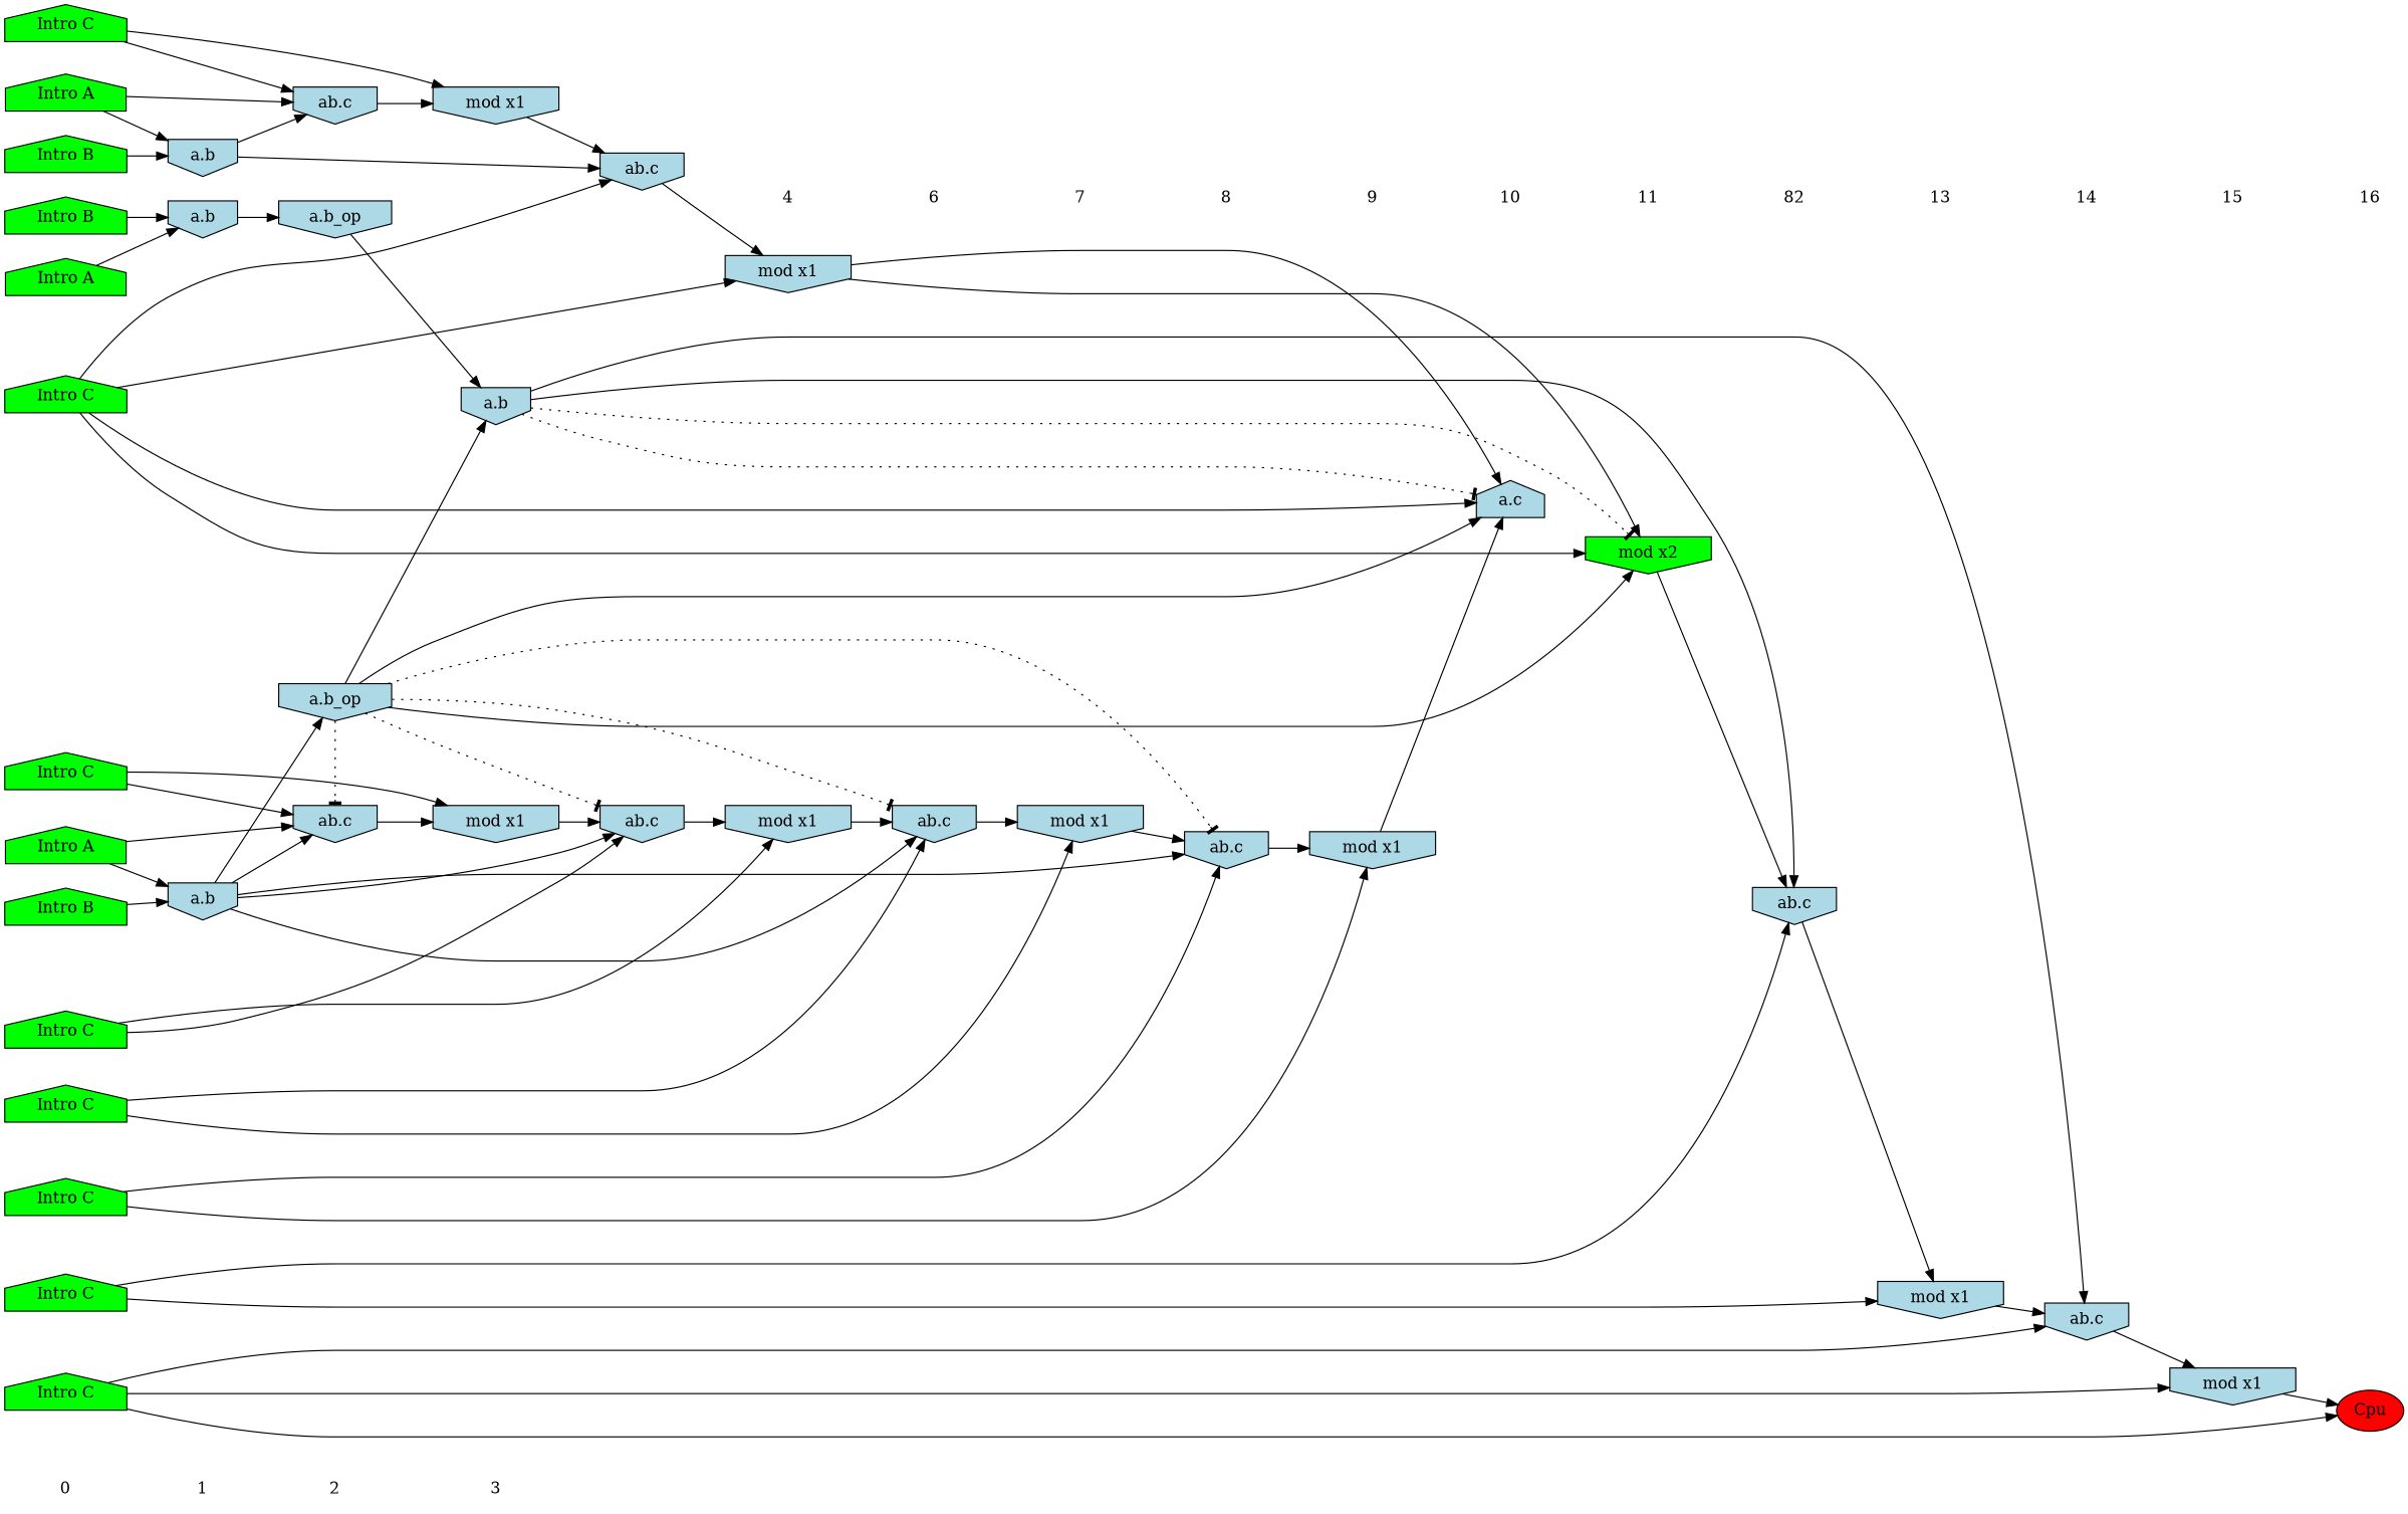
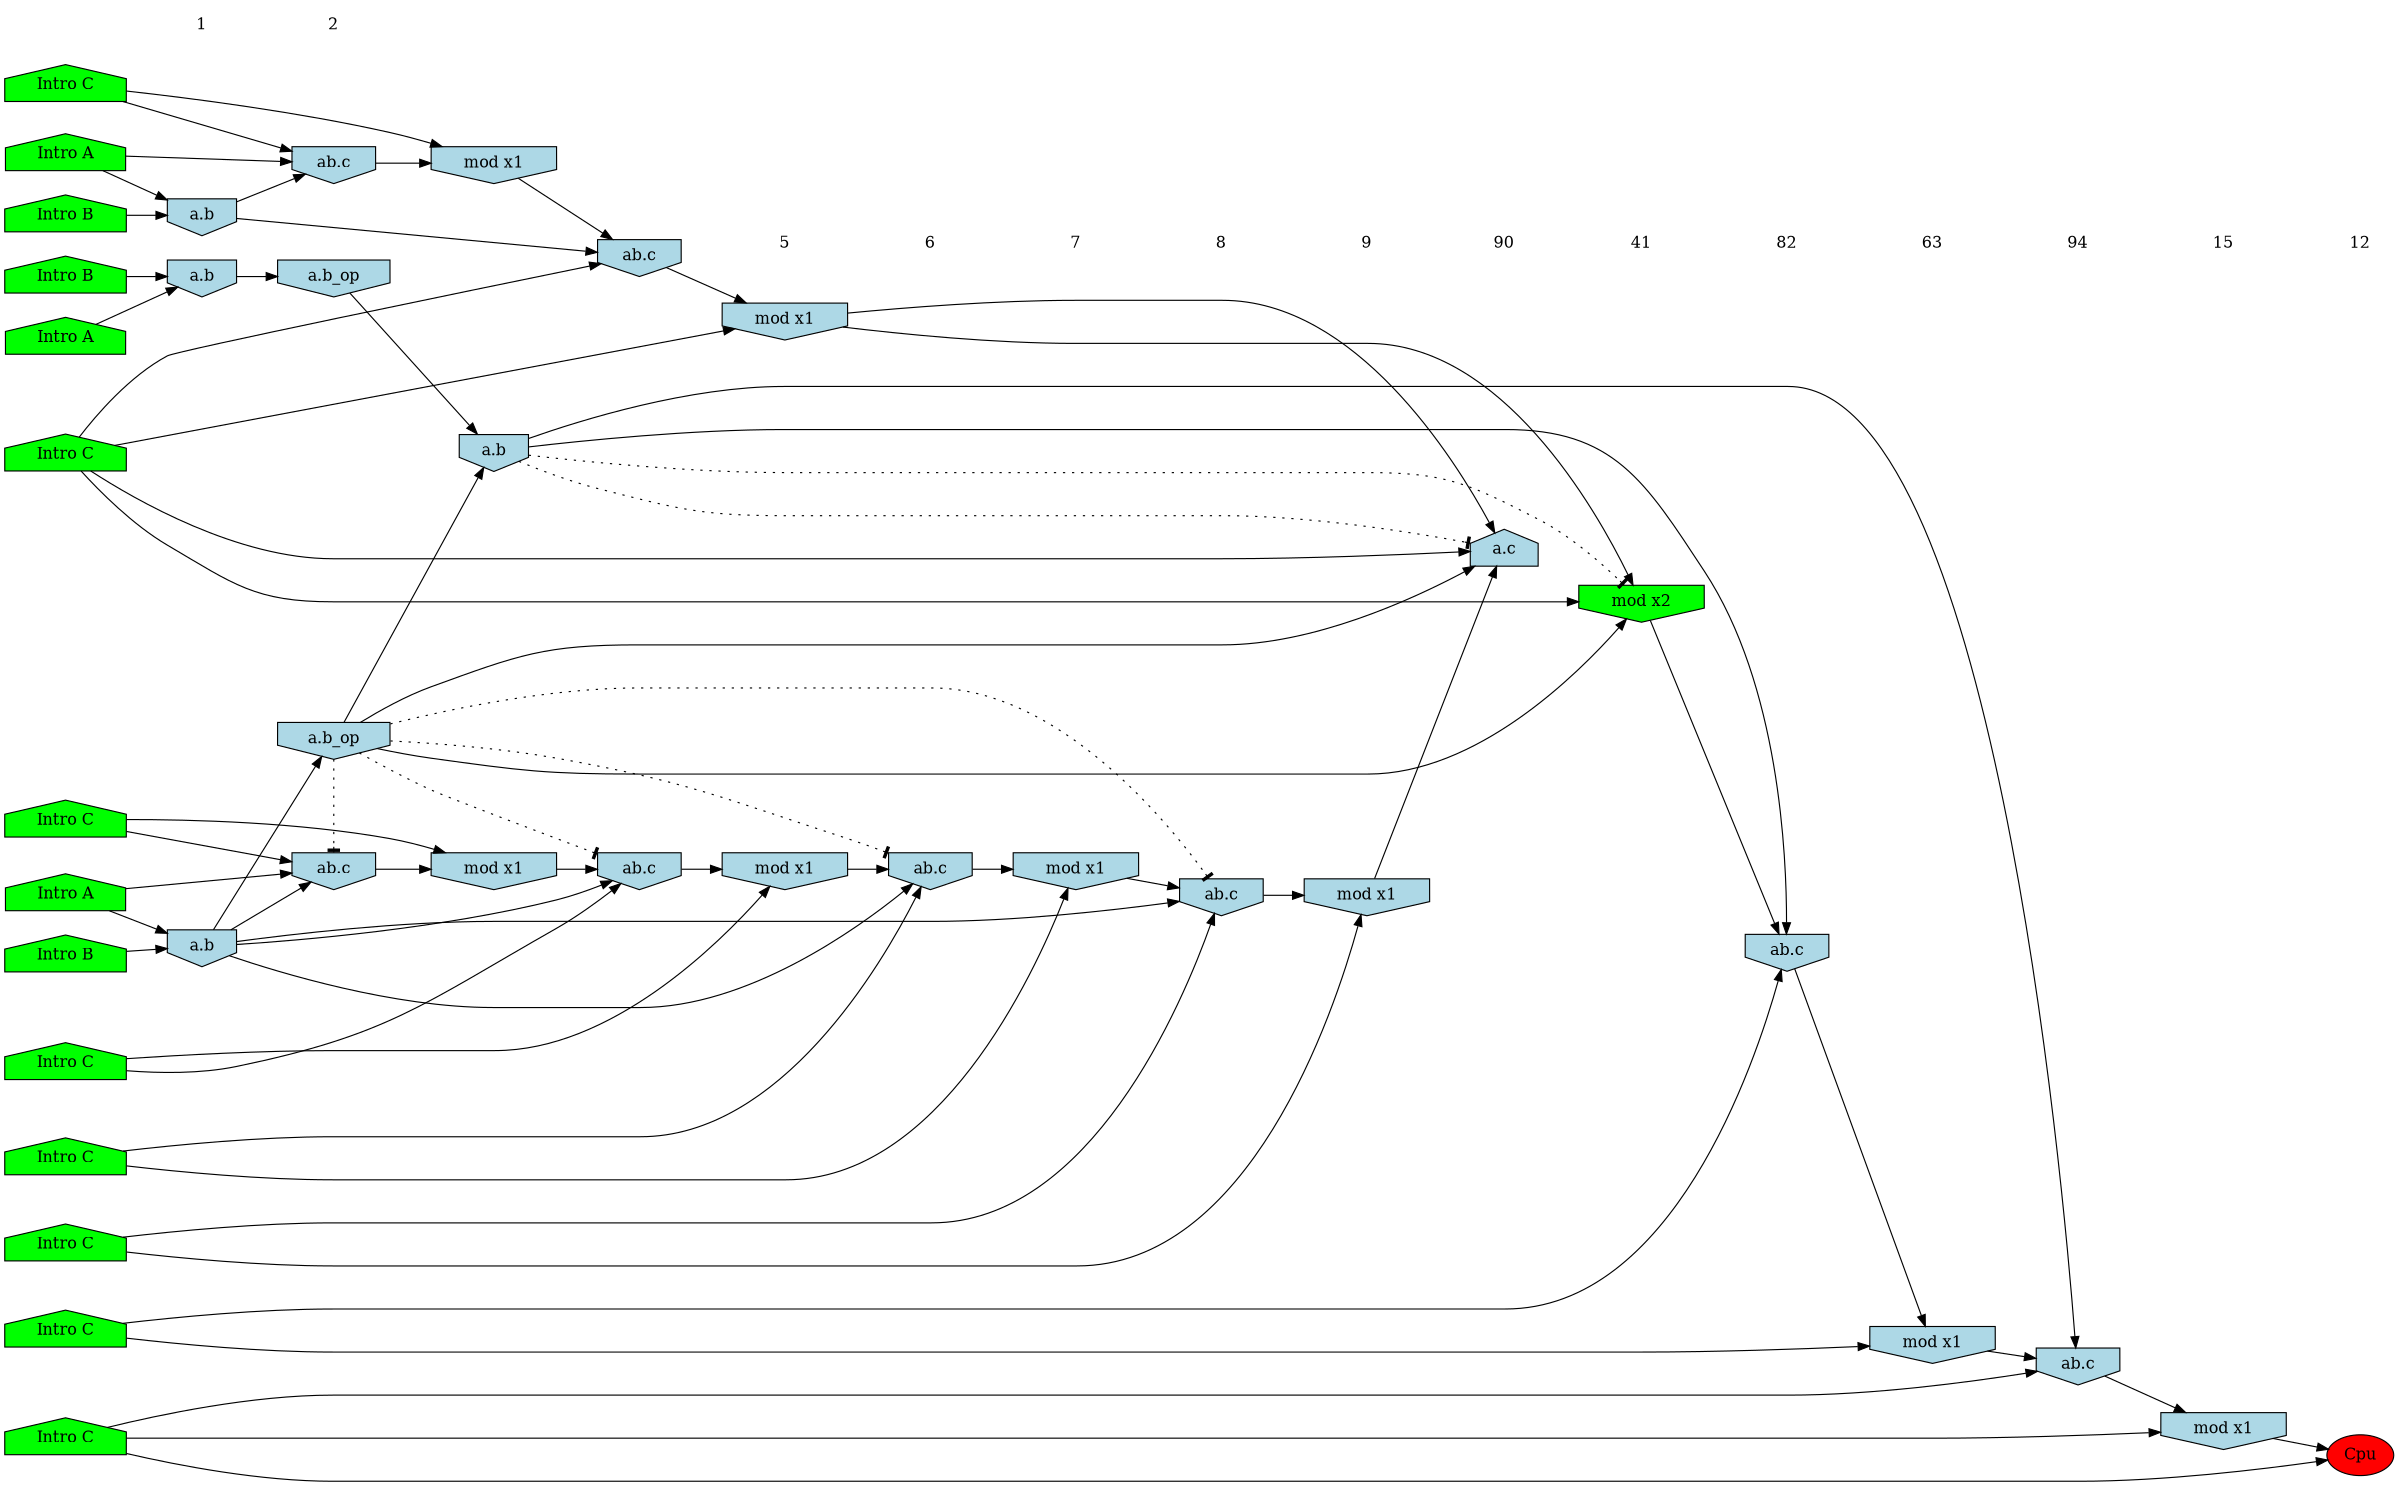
  digraph {
    rankdir=LR
    ranksep=.5
    node [shape=invhouse fillcolor=lightblue style=filled]
-   0 [shape=plaintext fillcolor="" style=""]
    n2 [fillcolor=green label="Intro A" shape=house]
    n3 [fillcolor=green label="Intro B" shape=house]
    n4 [fillcolor=green label="Intro B" shape=house]
    n5 [fillcolor=green label="Intro A" shape=house]
    n6 [fillcolor=green label="Intro B" shape=house]
    n7 [fillcolor=green label="Intro A" shape=house]
    n8 [fillcolor=green label="Intro C" shape=house]
    n9 [fillcolor=green label="Intro C" shape=house]
    n10 [fillcolor=green label="Intro C" shape=house]
    n11 [fillcolor=green label="Intro C" shape=house]
    n12 [fillcolor=green label="Intro C" shape=house]
    n13 [fillcolor=green label="Intro C" shape=house]
    n14 [fillcolor=green label="Intro C" shape=house]
    n15 [fillcolor=green label="Intro C" shape=house]
    1 [shape=plaintext fillcolor="" style=""]
    n17 [label="a.b"]
    n18 [label="a.b"]
    n19 [label="a.b"]
    2 [shape=plaintext fillcolor="" style=""]
    n21 [label="ab.c"]
    n22 [label="ab.c"]
    n23 [label="a.b_op"]
    n24 [label="a.b_op"]
-   3 [shape=plaintext fillcolor="" style=""]
    n26 [label="mod x1"]
    n27 [label="mod x1"]
    n28 [label="a.b"]
    n29 [label="ab.c"]
    n30 [label="ab.c"]
-   5 [shape=plaintext label=4 fillcolor="" style=""]
+   5 [shape=plaintext fillcolor="" style=""]
    n32 [label="mod x1"]
    n33 [label="mod x1"]
    6 [shape=plaintext fillcolor="" style=""]
    n35 [label="ab.c"]
    7 [shape=plaintext fillcolor="" style=""]
    n37 [label="mod x1"]
    8 [shape=plaintext fillcolor="" style=""]
    n39 [label="ab.c"]
    9 [shape=plaintext fillcolor="" style=""]
    n41 [label="mod x1"]
-   10 [shape=plaintext fillcolor="" style=""]
+   10 [shape=plaintext label=90 fillcolor="" style=""]
    n43 [label="a.c" shape=house]
-   11 [shape=plaintext fillcolor="" style=""]
+   11 [shape=plaintext label=41 fillcolor="" style=""]
    n45 [fillcolor=green label="mod x2"]
    n46 [label=82 shape=plaintext fillcolor="" style=""]
    n47 [label="ab.c"]
-   13 [shape=plaintext fillcolor="" style=""]
+   13 [shape=plaintext label=63 fillcolor="" style=""]
    n49 [label="mod x1"]
-   14 [shape=plaintext fillcolor="" style=""]
+   14 [shape=plaintext label=94 fillcolor="" style=""]
    n51 [label="ab.c"]
    15 [shape=plaintext fillcolor="" style=""]
    n53 [label="mod x1"]
-   16 [shape=plaintext fillcolor="" style=""]
+   16 [shape=plaintext label=12 fillcolor="" style=""]
    n55 [fillcolor=red label=Cpu shape=""]
    subgraph sub_1 {
      rank=same
-     0
      n2
      n3
      n4
      n5
      n6
      n7
      n8
      n9
      n10
      n11
      n12
      n13
      n14
      n15
    }
    subgraph sub_2 {
      rank=same
      1
      n17
      n18
      n19
    }
    subgraph sub_3 {
      rank=same
      2
      n21
      n22
      n23
      n24
    }
    subgraph sub_4 {
      rank=same
-     3
      n26
      n27
      n28
    }
    subgraph sub_5 {
      rank=same
      n29
      n30
    }
    subgraph sub_6 {
      rank=same
      5
      n32
      n33
    }
    subgraph sub_7 {
      rank=same
      6
      n35
    }
    subgraph sub_8 {
      rank=same
      7
      n37
    }
    subgraph sub_9 {
      rank=same
      8
      n39
    }
    subgraph sub_10 {
      rank=same
      9
      n41
    }
    subgraph sub_11 {
      rank=same
      10
      n43
    }
    subgraph sub_12 {
      rank=same
      11
      n45
    }
    subgraph sub_13 {
      rank=same
      n46
      n47
    }
    subgraph sub_14 {
      rank=same
      13
      n49
    }
    subgraph sub_15 {
      rank=same
      14
      n51
    }
    subgraph sub_16 {
      rank=same
      15
      n53
    }
    subgraph sub_17 {
      rank=same
      16
      n55
    }
-   0 -> 1 [style=invis]
    n2 -> n18
    n2 -> n22
    n3 -> n18
    n4 -> n19
    n5 -> n17
    n5 -> n21
    n6 -> n17
    n7 -> n19
    n8 -> n22
    n8 -> n27
    n9 -> n35
    n9 -> n37
    n10 -> n21
    n10 -> n26
    n11 -> n39
    n11 -> n41
    n12 -> n30
    n12 -> n33
    n12 -> n43
    n12 -> n45
    n13 -> n51
    n13 -> n53
    n13 -> n55
    n14 -> n47
    n14 -> n49
    n15 -> n29
    n15 -> n32
    1 -> 2 [style=invis]
    n17 -> n21
    n17 -> n23
    n17 -> n29
    n17 -> n35
    n17 -> n39
    n18 -> n22
    n18 -> n30
    n19 -> n24
-   2 -> 3 [style=invis]
    n21 -> n26
    n22 -> n27
    n23 -> n21 [arrowhead=tee style=dotted]
    n23 -> n28
    n23 -> n29 [arrowhead=tee style=dotted]
    n23 -> n35 [arrowhead=tee style=dotted]
    n23 -> n39 [arrowhead=tee style=dotted]
    n23 -> n43
    n23 -> n45
    n24 -> n28
    n26 -> n29
    n27 -> n30
    n28 -> n43 [arrowhead=tee style=dotted]
    n28 -> n45 [arrowhead=tee style=dotted]
    n28 -> n47
    n28 -> n51
    n29 -> n32
    n30 -> n33
    5 -> 6 [style=invis]
    n32 -> n35
    n33 -> n43
    n33 -> n45
    6 -> 7 [style=invis]
    n35 -> n37
    7 -> 8 [style=invis]
    n37 -> n39
    8 -> 9 [style=invis]
    n39 -> n41
    9 -> 10 [style=invis]
    n41 -> n43
    10 -> 11 [style=invis]
    11 -> n46 [style=invis]
    n45 -> n47
    n46 -> 13 [style=invis]
    n47 -> n49
    13 -> 14 [style=invis]
    n49 -> n51
    14 -> 15 [style=invis]
    n51 -> n53
    15 -> 16 [style=invis]
    n53 -> n55
  }
